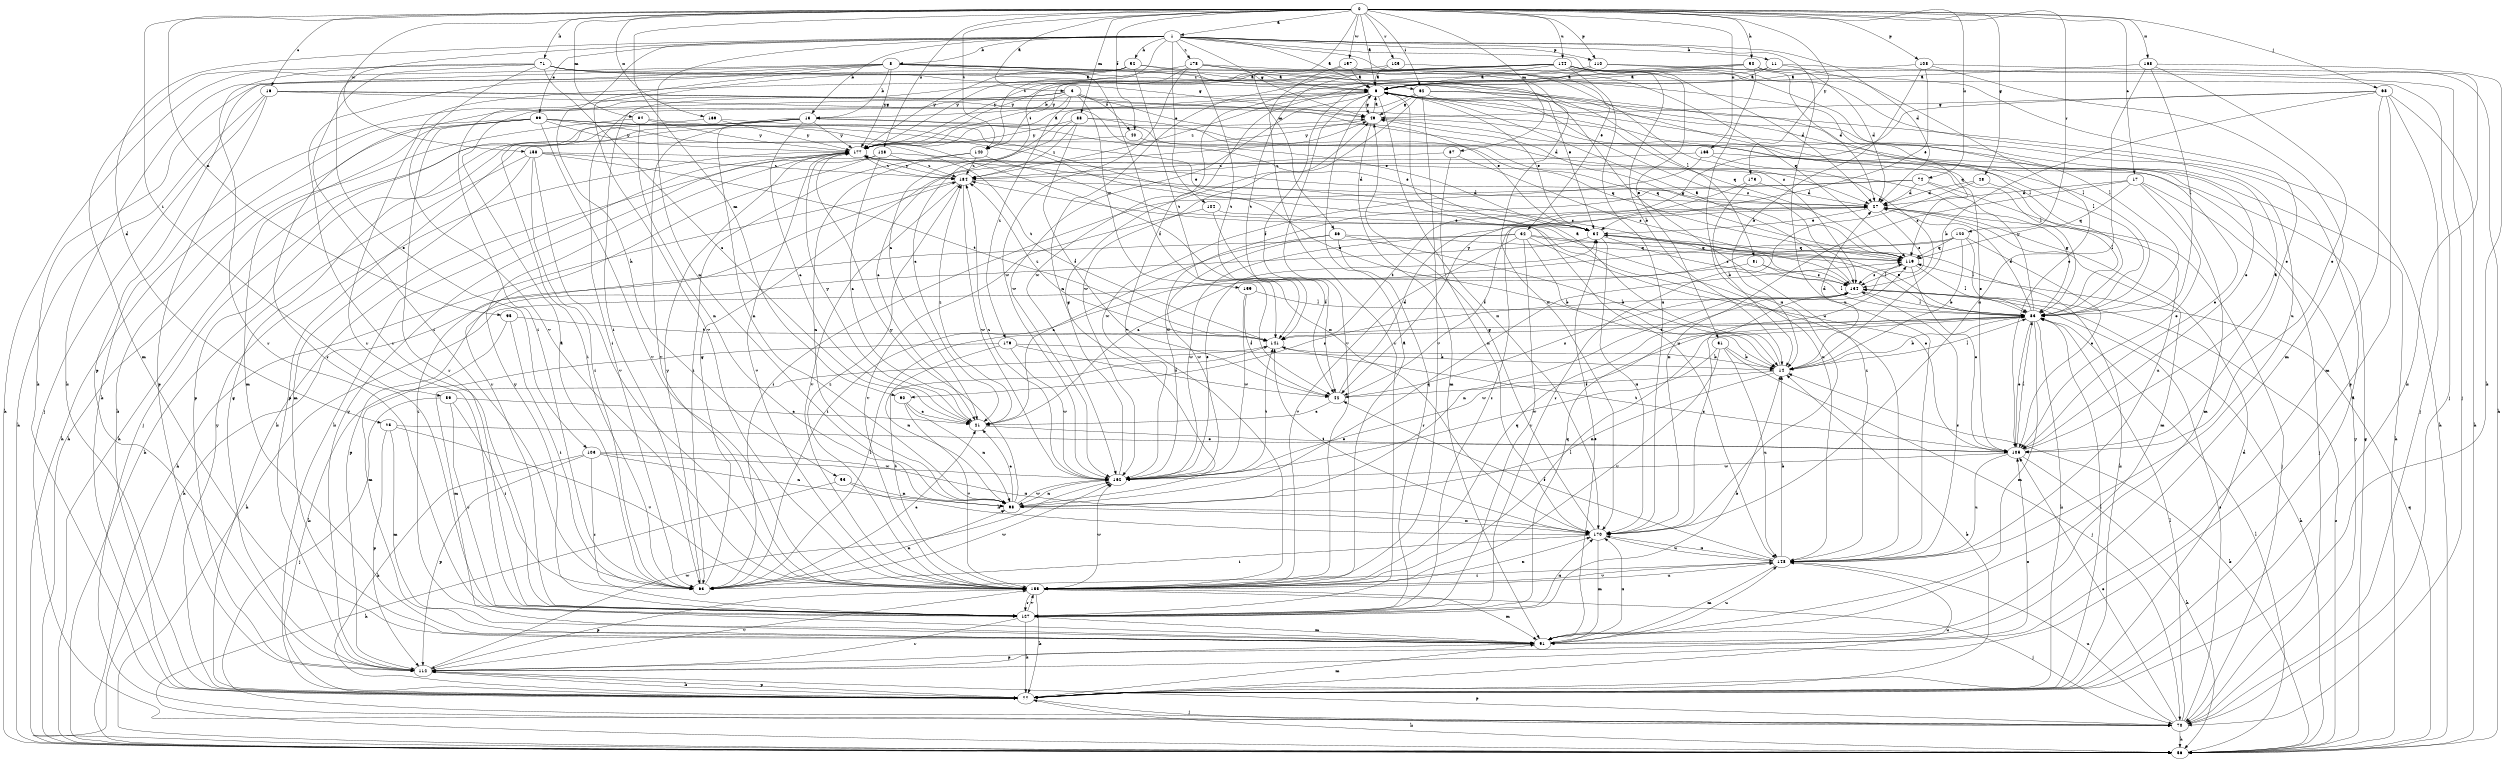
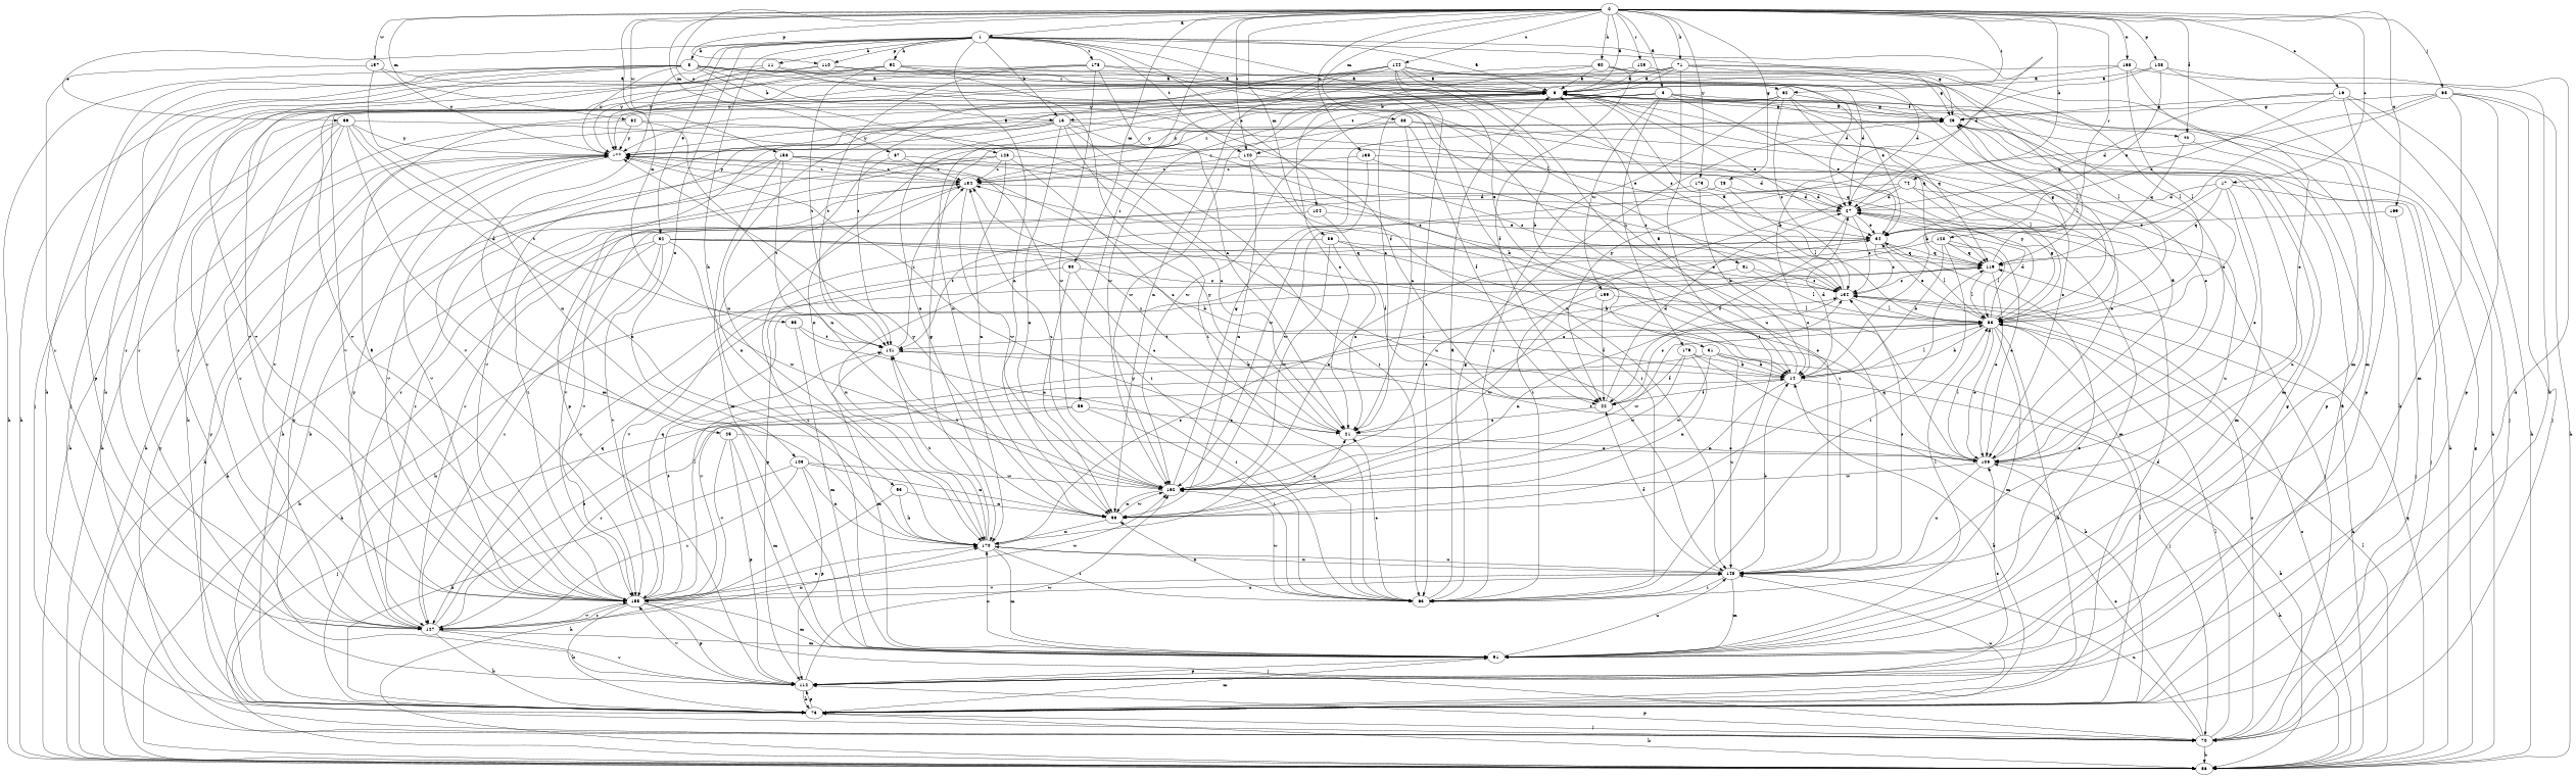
  strict digraph {
    0
    1
    3
    6
    16
    17
    40
    48
    50
    59
    62
    68
    71
    74
    84
    86
    87
    88
    90
    95
    108
    110
    120
    125
    128
    140
    144
    157
    158
    165
    168
    169
    173
    8
    11
    13
    25
    27
    31
    32
    49
    52
    53
    98
    99
    103
    104
    148
    178
    34
-   77
+   77 [label=73]
    119
    127
    159
    179
    21
    56
    105
    155
    162
    170
    184
    112
    70
    91
    83
    42
    63
    134
    14
    177
    141
    81
    0 -> 1 [label=a]
    0 -> 3 [label=a]
    0 -> 6 [label=a]
    0 -> 16 [label=c]
    0 -> 17 [label=c]
    0 -> 40 [label=f]
    0 -> 48 [label=g]
    0 -> 50 [label=h]
    0 -> 59 [label=i]
    0 -> 62 [label=i]
    0 -> 68 [label=j]
    0 -> 71 [label=k]
    0 -> 74 [label=k]
    0 -> 84 [label=m]
    0 -> 86 [label=m]
    0 -> 87 [label=m]
    0 -> 88 [label=m]
    0 -> 90 [label=m]
    0 -> 95 [label=n]
    0 -> 108 [label=p]
    0 -> 110 [label=p]
    0 -> 120 [label=r]
    0 -> 125 [label=r]
    0 -> 128 [label=s]
    0 -> 140 [label=t]
    0 -> 144 [label=u]
    0 -> 157 [label=w]
    0 -> 158 [label=w]
    0 -> 165 [label=x]
    0 -> 168 [label=x]
    0 -> 169 [label=x]
    0 -> 173 [label=y]
    1 -> 6 [label=a]
    1 -> 110 [label=p]
    1 -> 140 [label=t]
    1 -> 8 [label=b]
    1 -> 11 [label=b]
    1 -> 13 [label=b]
    1 -> 25 [label=d]
    1 -> 27 [label=d]
    1 -> 31 [label=e]
    1 -> 32 [label=e]
    1 -> 49 [label=g]
    1 -> 52 [label=h]
    1 -> 53 [label=h]
    1 -> 98 [label=n]
    1 -> 99 [label=o]
    1 -> 103 [label=o]
    1 -> 104 [label=o]
    1 -> 148 [label=u]
    1 -> 178 [label=z]
    3 -> 40 [label=f]
    3 -> 140 [label=t]
    3 -> 13 [label=b]
    3 -> 34 [label=e]
    3 -> 77 [label=k]
    3 -> 119 [label=q]
    3 -> 127 [label=r]
    3 -> 159 [label=w]
    3 -> 179 [label=z]
    6 -> 49 [label=g]
    6 -> 34 [label=e]
    6 -> 21 [label=c]
    6 -> 56 [label=h]
    6 -> 105 [label=o]
    6 -> 155 [label=v]
    6 -> 162 [label=w]
    6 -> 170 [label=x]
    6 -> 184 [label=z]
    16 -> 27 [label=d]
    16 -> 49 [label=g]
    16 -> 34 [label=e]
    16 -> 56 [label=h]
    16 -> 112 [label=p]
    16 -> 70 [label=j]
    17 -> 27 [label=d]
    17 -> 119 [label=q]
    17 -> 105 [label=o]
    17 -> 170 [label=x]
    17 -> 70 [label=j]
    17 -> 91 [label=m]
    40 -> 119 [label=q]
    40 -> 112 [label=p]
    48 -> 27 [label=d]
    48 -> 127 [label=r]
    48 -> 83 [label=l]
    50 -> 6 [label=a]
    50 -> 27 [label=d]
    50 -> 105 [label=o]
    50 -> 162 [label=w]
    50 -> 170 [label=x]
    50 -> 42 [label=f]
    59 -> 127 [label=r]
    59 -> 21 [label=c]
    59 -> 70 [label=j]
    59 -> 63 [label=i]
    62 -> 49 [label=g]
    62 -> 119 [label=q]
    62 -> 155 [label=v]
    62 -> 162 [label=w]
    62 -> 83 [label=l]
    62 -> 63 [label=i]
    62 -> 134 [label=s]
    68 -> 49 [label=g]
    68 -> 56 [label=h]
    68 -> 112 [label=p]
    68 -> 70 [label=j]
    68 -> 91 [label=m]
    68 -> 42 [label=y]
    68 -> 14 [label=b]
    71 -> 6 [label=a]
    71 -> 49 [label=g]
    71 -> 127 [label=r]
    71 -> 21 [label=c]
    71 -> 155 [label=v]
    71 -> 91 [label=m]
    71 -> 83 [label=l]
    71 -> 63 [label=i]
    74 -> 27 [label=d]
    74 -> 148 [label=u]
    74 -> 162 [label=w]
    74 -> 83 [label=g]
    74 -> 63 [label=i]
    84 -> 98 [label=n]
    84 -> 148 [label=u]
    84 -> 56 [label=h]
    84 -> 177 [label=y]
    86 -> 119 [label=q]
    86 -> 127 [label=r]
    86 -> 21 [label=c]
    86 -> 162 [label=w]
    86 -> 14 [label=b]
    87 -> 170 [label=x]
    87 -> 184 [label=z]
    87 -> 134 [label=s]
    88 -> 119 [label=q]
    88 -> 21 [label=c]
    88 -> 105 [label=o]
    88 -> 184 [label=z]
    88 -> 42 [label=f]
    88 -> 177 [label=y]
    90 -> 98 [label=n]
    90 -> 21 [label=c]
    90 -> 155 [label=v]
-   134 -> 90 [label=s]
+   90 -> 134 [label=s]
    95 -> 91 [label=m]
    95 -> 63 [label=i]
    95 -> 141 [label=t]
    108 -> 6 [label=a]
    108 -> 34 [label=e]
    108 -> 77 [label=k]
    108 -> 91 [label=m]
    108 -> 14 [label=b]
    110 -> 6 [label=a]
    110 -> 27 [label=d]
    110 -> 70 [label=j]
    110 -> 177 [label=y]
    120 -> 119 [label=q]
    120 -> 21 [label=c]
    120 -> 105 [label=o]
    120 -> 83 [label=l]
    120 -> 63 [label=i]
    120 -> 14 [label=b]
    125 -> 6 [label=a]
    125 -> 119 [label=q]
    125 -> 177 [label=y]
    128 -> 27 [label=d]
+   128 -> 98 [label=n]
    128 -> 77 [label=k]
    128 -> 127 [label=r]
    128 -> 21 [label=c]
    128 -> 184 [label=z]
    140 -> 98 [label=n]
    140 -> 148 [label=u]
    140 -> 184 [label=z]
    140 -> 63 [label=i]
    144 -> 6 [label=a]
    144 -> 27 [label=d]
    144 -> 98 [label=n]
    144 -> 148 [label=u]
    144 -> 170 [label=x]
    144 -> 83 [label=l]
    144 -> 63 [label=i]
    144 -> 14 [label=b]
    144 -> 177 [label=y]
    144 -> 141 [label=t]
    157 -> 6 [label=a]
    157 -> 127 [label=r]
    157 -> 170 [label=x]
    157 -> 177 [label=y]
    158 -> 56 [label=h]
    158 -> 155 [label=v]
    158 -> 184 [label=z]
    158 -> 91 [label=m]
    158 -> 63 [label=i]
    158 -> 134 [label=s]
    158 -> 141 [label=t]
    165 -> 105 [label=o]
    165 -> 162 [label=w]
    165 -> 184 [label=z]
    165 -> 134 [label=s]
    168 -> 6 [label=a]
    168 -> 77 [label=k]
    168 -> 105 [label=o]
    168 -> 170 [label=x]
    168 -> 83 [label=l]
    169 -> 34 [label=e]
    169 -> 70 [label=j]
-   169 -> 177 [label=y]
    173 -> 27 [label=d]
    173 -> 127 [label=r]
    173 -> 14 [label=b]
    8 -> 62 [label=i]
    8 -> 13 [label=b]
    8 -> 34 [label=e]
    8 -> 77 [label=k]
    8 -> 127 [label=r]
    8 -> 56 [label=h]
    8 -> 155 [label=v]
    8 -> 112 [label=p]
    8 -> 83 [label=l]
    8 -> 42 [label=f]
    8 -> 177 [label=y]
    8 -> 81 [label=l]
    11 -> 6 [label=a]
    11 -> 56 [label=h]
    11 -> 105 [label=o]
    11 -> 155 [label=v]
    13 -> 98 [label=n]
    13 -> 34 [label=e]
    13 -> 21 [label=c]
    13 -> 56 [label=h]
    13 -> 155 [label=v]
    13 -> 112 [label=p]
    13 -> 83 [label=l]
    13 -> 63 [label=i]
    13 -> 177 [label=y]
    25 -> 105 [label=o]
    25 -> 155 [label=v]
    25 -> 112 [label=p]
    25 -> 91 [label=m]
    27 -> 34 [label=e]
    27 -> 70 [label=j]
    27 -> 91 [label=m]
    27 -> 42 [label=f]
    27 -> 134 [label=s]
    27 -> 141 [label=t]
    31 -> 148 [label=u]
    31 -> 155 [label=v]
    31 -> 162 [label=w]
    31 -> 70 [label=j]
    31 -> 14 [label=b]
    32 -> 77 [label=k]
    32 -> 119 [label=q]
    32 -> 127 [label=r]
    32 -> 56 [label=h]
    32 -> 105 [label=o]
    32 -> 155 [label=v]
    32 -> 162 [label=w]
    32 -> 14 [label=b]
    49 -> 6 [label=a]
    49 -> 56 [label=h]
    49 -> 91 [label=m]
    49 -> 177 [label=y]
    52 -> 6 [label=a]
    52 -> 77 [label=k]
    52 -> 63 [label=i]
    52 -> 134 [label=s]
    52 -> 177 [label=y]
    52 -> 141 [label=t]
    53 -> 98 [label=n]
    53 -> 56 [label=h]
    53 -> 170 [label=k]
    98 -> 119 [label=q]
    98 -> 21 [label=c]
    98 -> 162 [label=w]
    98 -> 170 [label=x]
    98 -> 177 [label=y]
    99 -> 77 [label=k]
    99 -> 127 [label=r]
    99 -> 56 [label=h]
    99 -> 155 [label=v]
    99 -> 170 [label=x]
    99 -> 91 [label=m]
    99 -> 14 [label=b]
    99 -> 177 [label=y]
    99 -> 141 [label=t]
    103 -> 98 [label=n]
    103 -> 77 [label=k]
    103 -> 127 [label=r]
    103 -> 162 [label=w]
    103 -> 170 [label=x]
    103 -> 112 [label=p]
    104 -> 34 [label=e]
    104 -> 155 [label=v]
    104 -> 42 [label=f]
    148 -> 155 [label=v]
    148 -> 170 [label=x]
    148 -> 184 [label=z]
    148 -> 91 [label=m]
    148 -> 42 [label=f]
    148 -> 63 [label=i]
    148 -> 134 [label=s]
    148 -> 14 [label=b]
    178 -> 6 [label=a]
    178 -> 148 [label=u]
    178 -> 127 [label=r]
    178 -> 21 [label=c]
    178 -> 162 [label=w]
    178 -> 70 [label=j]
    178 -> 141 [label=t]
    34 -> 119 [label=q]
    34 -> 170 [label=x]
    34 -> 112 [label=p]
    34 -> 83 [label=l]
    34 -> 134 [label=s]
    77 -> 6 [label=a]
    77 -> 27 [label=d]
    77 -> 148 [label=u]
    77 -> 112 [label=p]
    77 -> 70 [label=j]
    77 -> 91 [label=m]
    77 -> 83 [label=l]
    77 -> 14 [label=b]
    77 -> 177 [label=y]
    119 -> 49 [label=g]
    119 -> 105 [label=o]
    119 -> 83 [label=l]
    119 -> 134 [label=s]
    127 -> 77 [label=k]
    127 -> 119 [label=q]
    127 -> 155 [label=v]
    127 -> 170 [label=x]
    127 -> 112 [label=r]
    127 -> 91 [label=m]
    127 -> 14 [label=b]
    127 -> 177 [label=y]
    159 -> 162 [label=w]
    159 -> 83 [label=l]
    159 -> 42 [label=f]
    179 -> 98 [label=n]
    179 -> 77 [label=k]
    179 -> 162 [label=w]
    179 -> 42 [label=f]
    179 -> 14 [label=b]
    21 -> 105 [label=o]
    21 -> 184 [label=z]
    21 -> 177 [label=y]
    56 -> 49 [label=g]
    56 -> 77 [label=k]
    56 -> 119 [label=q]
    56 -> 83 [label=l]
    56 -> 134 [label=s]
-   56 -> 14 [label=b]
+   14 -> 56 [label=b]
    105 -> 6 [label=a]
    105 -> 148 [label=u]
    105 -> 56 [label=h]
    105 -> 162 [label=w]
    105 -> 83 [label=l]
    105 -> 141 [label=t]
    155 -> 6 [label=a]
    155 -> 148 [label=u]
    155 -> 77 [label=k]
    155 -> 119 [label=q]
    155 -> 127 [label=r]
    155 -> 162 [label=w]
    155 -> 170 [label=x]
    155 -> 184 [label=z]
    155 -> 112 [label=p]
    155 -> 70 [label=j]
    155 -> 91 [label=m]
    155 -> 83 [label=l]
    155 -> 141 [label=t]
    162 -> 49 [label=g]
    162 -> 98 [label=n]
    162 -> 34 [label=e]
    162 -> 184 [label=z]
    162 -> 141 [label=t]
    170 -> 49 [label=g]
    170 -> 148 [label=u]
    170 -> 91 [label=m]
    170 -> 63 [label=i]
    170 -> 134 [label=s]
    170 -> 141 [label=t]
    184 -> 27 [label=d]
    184 -> 56 [label=h]
    184 -> 155 [label=v]
    184 -> 162 [label=w]
    184 -> 177 [label=y]
    112 -> 49 [label=g]
    112 -> 77 [label=k]
    112 -> 105 [label=o]
    112 -> 155 [label=v]
    112 -> 162 [label=w]
    112 -> 177 [label=y]
    70 -> 148 [label=u]
    70 -> 56 [label=h]
    70 -> 105 [label=o]
    70 -> 112 [label=p]
    70 -> 83 [label=l]
    70 -> 134 [label=s]
    70 -> 177 [label=y]
    91 -> 148 [label=u]
    91 -> 34 [label=e]
    91 -> 170 [label=x]
    91 -> 184 [label=z]
    91 -> 112 [label=p]
    83 -> 27 [label=d]
    83 -> 34 [label=e]
    83 -> 77 [label=k]
    83 -> 105 [label=o]
    83 -> 162 [label=w]
    83 -> 91 [label=m]
    83 -> 14 [label=b]
    83 -> 177 [label=y]
    83 -> 141 [label=t]
    42 -> 27 [label=d]
    42 -> 21 [label=c]
    42 -> 134 [label=s]
    63 -> 6 [label=a]
    63 -> 49 [label=g]
    63 -> 98 [label=n]
    63 -> 21 [label=c]
    63 -> 162 [label=w]
    63 -> 83 [label=l]
    63 -> 177 [label=y]
    134 -> 6 [label=a]
    134 -> 98 [label=n]
    134 -> 56 [label=h]
    134 -> 83 [label=l]
    14 -> 6 [label=a]
    14 -> 27 [label=d]
    14 -> 98 [label=n]
    14 -> 83 [label=l]
    14 -> 42 [label=f]
    177 -> 6 [label=a]
    177 -> 77 [label=k]
    177 -> 155 [label=v]
    177 -> 184 [label=z]
    141 -> 184 [label=z]
    141 -> 91 [label=m]
    141 -> 14 [label=b]
    81 -> 56 [label=h]
    81 -> 83 [label=l]
    81 -> 134 [label=s]
  }
